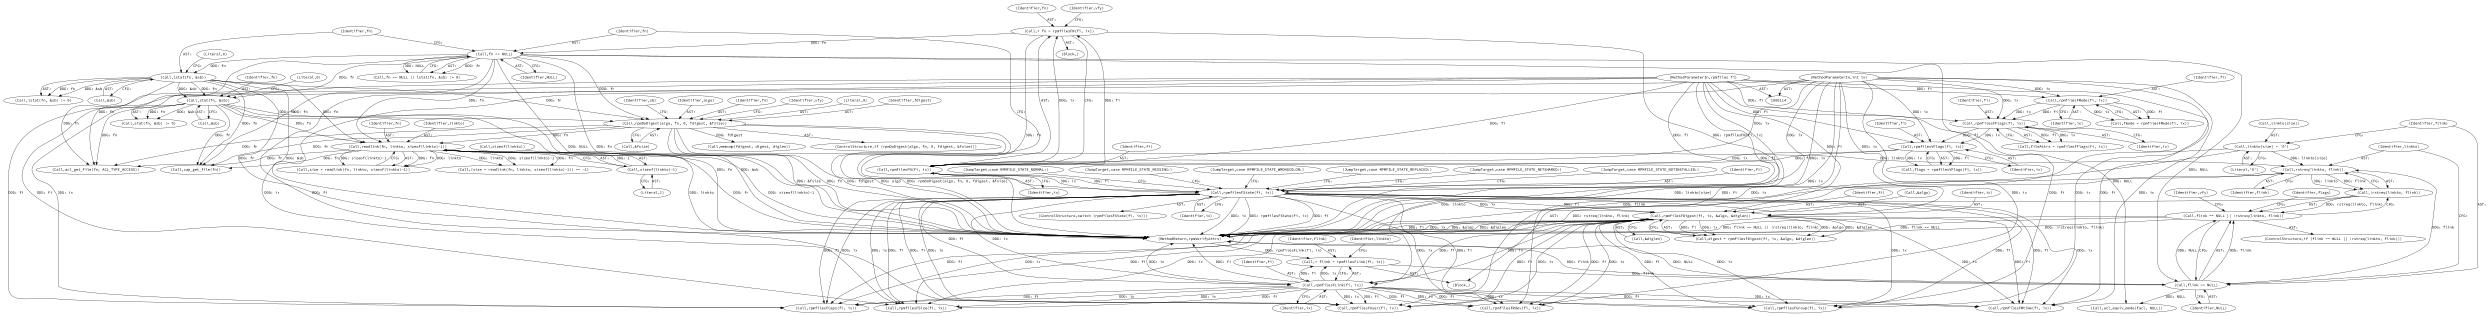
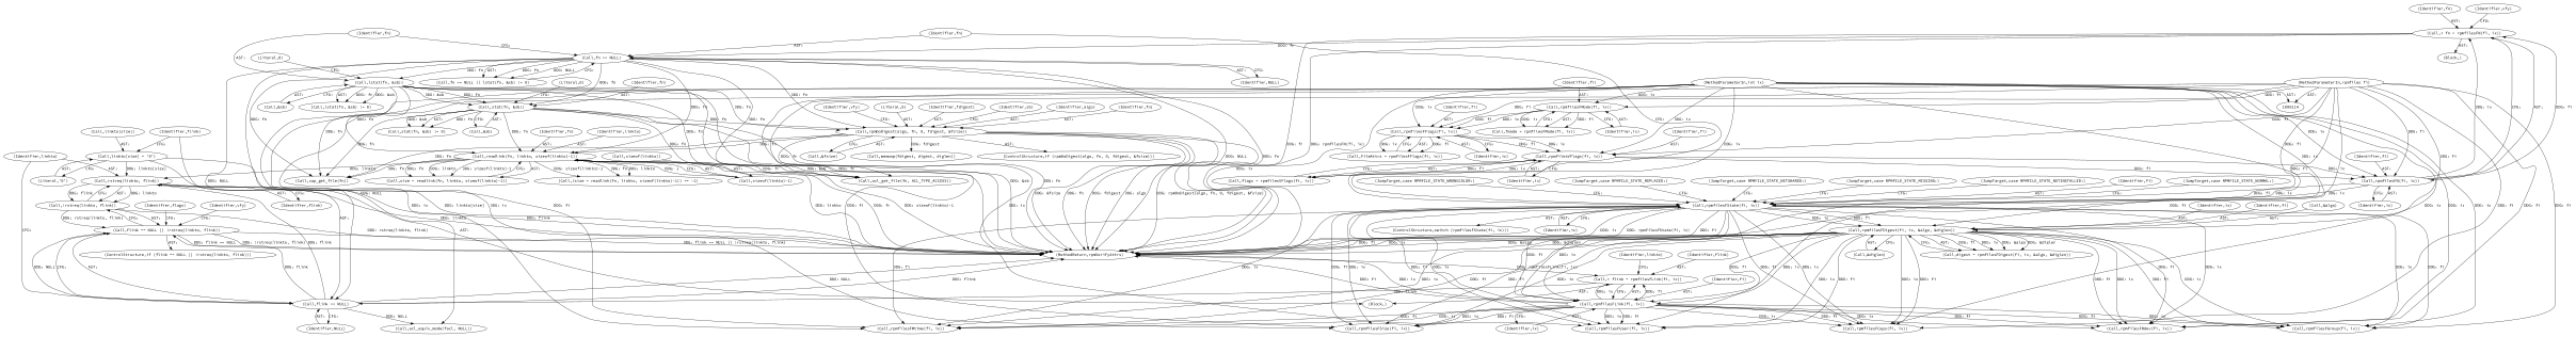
  digraph {
    fontname="Source Code Pro"
    node [fontname="Source Code Pro"]
    edge [fontname="Source Code Pro"]
    n1 [label="(Call,rstreq(linkto, flink))"]
    n2 [label="(Call,!rstreq(linkto, flink))"]
    n3 [label="(Identifier,flink)"]
    n4 [label="(MethodReturn,rpmVerifyAttrs)"]
    n5 [label="(Call,flink == NULL || !rstreq(linkto, flink))"]
    n6 [label="(Call,* flink = rpmfilesFLink(fi, ix))"]
    n7 [label="(Call,readlink(fn, linkto, sizeof(linkto)-1))"]
    n8 [label="(Call,sizeof(linkto)-1)"]
    n9 [label="(Call,size = readlink(fn, linkto, sizeof(linkto)-1))"]
    n10 [label="(Call,(size = readlink(fn, linkto, sizeof(linkto)-1)) == -1)"]
    n11 [label="(Call,cap_get_file(fn))"]
    n12 [label="(Call,acl_get_file(fn, ACL_TYPE_ACCESS))"]
-   n13 [label="(Literal,1)"]
    n14 [label="(Call,rpmDoDigest(algo, fn, 0, fdigest, &fsize))"]
    n15 [label="(Call,memcmp(fdigest, digest, diglen))"]
    n16 [label="(ControlStructure,if (rpmDoDigest(algo, fn, 0, fdigest, &fsize)))"]
    n17 [label="(Call,&fsize)"]
    n18 [label="(Call,lstat(fn, &sb))"]
    n19 [label="(Call,stat(fn, &sb))"]
    n20 [label="(Call,&sb)"]
    n21 [label="(Call,lstat(fn, &sb) != 0)"]
    n22 [label="(Call,&sb)"]
    n23 [label="(Call,stat(fn, &sb) != 0)"]
    n24 [label="(Call,fn == NULL)"]
    n25 [label="(Call,flink == NULL)"]
    n26 [label="(Identifier,NULL)"]
    n27 [label="(Call,acl_equiv_mode(facl, NULL))"]
    n28 [label="(Call,fn == NULL || lstat(fn, &sb) != 0)"]
    n29 [label="(Identifier,NULL)"]
    n30 [label="(Call,* fn = rpmfilesFN(fi, ix))"]
    n31 [label="(Call,rpmfilesFN(fi, ix))"]
    n32 [label="(Block,)"]
    n33 [label="(Call,rpmfilesFState(fi, ix))"]
    n34 [label="(Identifier,ix)"]
    n35 [label="(Call,rpmfilesFLink(fi, ix))"]
    n36 [label="(Call,rpmfilesFDigest(fi, ix, &algo, &diglen))"]
    n37 [label="(Call,rpmfilesFSize(fi, ix))"]
    n38 [label="(Call,rpmfilesFCaps(fi, ix))"]
    n39 [label="(Call,rpmfilesFRdev(fi, ix))"]
    n40 [label="(Call,rpmfilesFGroup(fi, ix))"]
    n41 [label="(Call,rpmfilesFUser(fi, ix))"]
    n42 [label="(Call,rpmfilesFMtime(fi, ix))"]
    n43 [label="(ControlStructure,switch (rpmfilesFState(fi, ix)))"]
    n44 [label="(Identifier,ix)"]
    n45 [label="(Call,rpmfilesVFlags(fi, ix))"]
    n46 [label="(Call,flags = rpmfilesVFlags(fi, ix))"]
    n47 [label="(Identifier,ix)"]
    n48 [label="(Call,rpmfilesFFlags(fi, ix))"]
    n49 [label="(Call,fileAttrs = rpmfilesFFlags(fi, ix))"]
    n50 [label="(Identifier,ix)"]
    n51 [label="(Call,rpmfilesFMode(fi, ix))"]
    n52 [label="(Identifier,ix)"]
    n53 [label="(Call,fmode = rpmfilesFMode(fi, ix))"]
    n54 [label="(MethodParameterIn,rpmfiles fi)"]
    1000114
    n56 [label="(Identifier,ix)"]
    n57 [label="(Call,&diglen)"]
    n58 [label="(Call,digest = rpmfilesFDigest(fi, ix, &algo, &diglen))"]
    n59 [label="(MethodParameterIn,int ix)"]
    n60 [label="(Call,linkto[size] = '\0')"]
    n61 [label="(Block,)"]
    n62 [label="(Literal,'\0')"]
    n63 [label="(ControlStructure,if (flink == NULL || !rstreq(linkto, flink)))"]
    n64 [label="(Identifier,fn)"]
    n65 [label="(Identifier,fi)"]
    n66 [label="(Call,&algo)"]
    n67 [label="(Literal,0)"]
    n68 [label="(Identifier,fi)"]
    n69 [label="(Identifier,vfy)"]
    n70 [label="(Identifier,sb)"]
    n71 [label="(Identifier,fi)"]
    n72 [label="(Identifier,fn)"]
    n73 [label="(JumpTarget,case RPMFILE_STATE_MISSING:)"]
    n74 [label="(Identifier,flink)"]
    n75 [label="(Identifier,fn)"]
    n76 [label="(Call,linkto[size])"]
    n77 [label="(Call,sizeof(linkto))"]
    n78 [label="(Identifier,linkto)"]
    n79 [label="(Identifier,fi)"]
    n80 [label="(Identifier,algo)"]
    n81 [label="(Identifier,fn)"]
    n82 [label="(JumpTarget,case RPMFILE_STATE_WRONGCOLOR:)"]
    n83 [label="(JumpTarget,case RPMFILE_STATE_REPLACED:)"]
    n84 [label="(Identifier,fi)"]
    n85 [label="(JumpTarget,case RPMFILE_STATE_NETSHARED:)"]
    n86 [label="(Identifier,flink)"]
    n87 [label="(Identifier,fn)"]
    n88 [label="(JumpTarget,case RPMFILE_STATE_NOTINSTALLED:)"]
    n89 [label="(Identifier,linkto)"]
    n90 [label="(Identifier,fi)"]
    n91 [label="(Identifier,fn)"]
    n92 [label="(Identifier,vfy)"]
    n93 [label="(Literal,0)"]
    n94 [label="(Identifier,ix)"]
    n95 [label="(Identifier,vfy)"]
    n96 [label="(Literal,0)"]
    n97 [label="(Identifier,fdigest)"]
    n98 [label="(Identifier,fi)"]
    n99 [label="(JumpTarget,case RPMFILE_STATE_NORMAL:)"]
    n100 [label="(Identifier,linkto)"]
    n101 [label="(Identifier,flags)"]
    n1 -> n2 [label="AST: "]
    n1 -> n2 [label="DDG: linkto"]
    n1 -> n2 [label="DDG: flink"]
    n1 -> n3 [label="CFG: "]
    n1 -> n4 [label="DDG: flink"]
    n1 -> n4 [label="DDG: linkto"]
    n2 -> n1 [label="CFG: "]
    n2 -> n4 [label="DDG: rstreq(linkto, flink)"]
    n2 -> n5 [label="AST: "]
    n2 -> n5 [label="DDG: rstreq(linkto, flink)"]
    n3 -> n1 [label="AST: "]
    n4 -> n6 [label="DDG: rpmfilesFLink(fi, ix)"]
    n5 -> n2 [label="CFG: "]
    n5 -> n4 [label="DDG: flink == NULL"]
    n5 -> n4 [label="DDG: !rstreq(linkto, flink)"]
    n5 -> n4 [label="DDG: flink == NULL || !rstreq(linkto, flink)"]
    n5 -> n25 [label="CFG: "]
    n5 -> n63 [label="AST: "]
    n6 -> n25 [label="DDG: flink"]
    n6 -> n35 [label="CFG: "]
    n6 -> n61 [label="AST: "]
    n7 -> n1 [label="DDG: linkto"]
    n7 -> n4 [label="DDG: linkto"]
    n7 -> n4 [label="DDG: fn"]
    n7 -> n4 [label="DDG: sizeof(linkto)-1"]
    n7 -> n8 [label="CFG: "]
    n7 -> n9 [label="AST: "]
    n7 -> n9 [label="DDG: fn"]
    n7 -> n9 [label="DDG: linkto"]
    n7 -> n9 [label="DDG: sizeof(linkto)-1"]
    n7 -> n10 [label="DDG: fn"]
    n7 -> n10 [label="DDG: linkto"]
    n7 -> n10 [label="DDG: sizeof(linkto)-1"]
    n7 -> n11 [label="DDG: fn"]
    n7 -> n12 [label="DDG: fn"]
    n8 -> n7 [label="AST: "]
    n8 -> n7 [label="DDG: 1"]
-   n8 -> n13 [label="CFG: "]
    n9 -> n7 [label="CFG: "]
-   n13 -> n8 [label="AST: "]
    n14 -> n4 [label="DDG: algo"]
    n14 -> n4 [label="DDG: rpmDoDigest(algo, fn, 0, fdigest, &fsize)"]
    n14 -> n4 [label="DDG: &fsize"]
    n14 -> n4 [label="DDG: fn"]
    n14 -> n4 [label="DDG: fdigest"]
    n14 -> n7 [label="DDG: fn"]
    n14 -> n11 [label="DDG: fn"]
    n14 -> n12 [label="DDG: fn"]
    n14 -> n15 [label="DDG: fdigest"]
    n14 -> n16 [label="AST: "]
    n14 -> n17 [label="CFG: "]
    n17 -> n14 [label="AST: "]
    n18 -> n4 [label="DDG: &sb"]
    n18 -> n4 [label="DDG: fn"]
    n18 -> n7 [label="DDG: fn"]
    n18 -> n11 [label="DDG: fn"]
    n18 -> n12 [label="DDG: fn"]
    n18 -> n14 [label="DDG: fn"]
    n18 -> n19 [label="DDG: fn"]
    n18 -> n19 [label="DDG: &sb"]
    n18 -> n20 [label="CFG: "]
    n18 -> n21 [label="AST: "]
    n18 -> n21 [label="DDG: fn"]
    n18 -> n21 [label="DDG: &sb"]
    n19 -> n4 [label="DDG: &sb"]
    n19 -> n4 [label="DDG: fn"]
    n19 -> n7 [label="DDG: fn"]
    n19 -> n11 [label="DDG: fn"]
    n19 -> n12 [label="DDG: fn"]
    n19 -> n14 [label="DDG: fn"]
    n19 -> n22 [label="CFG: "]
    n19 -> n23 [label="AST: "]
    n19 -> n23 [label="DDG: fn"]
    n19 -> n23 [label="DDG: &sb"]
    n20 -> n18 [label="AST: "]
    n22 -> n19 [label="AST: "]
    n24 -> n4 [label="DDG: NULL"]
    n24 -> n4 [label="DDG: fn"]
    n24 -> n7 [label="DDG: fn"]
    n24 -> n11 [label="DDG: fn"]
    n24 -> n12 [label="DDG: fn"]
    n24 -> n14 [label="DDG: fn"]
    n24 -> n18 [label="DDG: fn"]
    n24 -> n19 [label="DDG: fn"]
    n24 -> n25 [label="DDG: NULL"]
    n24 -> n26 [label="CFG: "]
    n24 -> n27 [label="DDG: NULL"]
    n24 -> n28 [label="AST: "]
    n24 -> n28 [label="DDG: fn"]
    n24 -> n28 [label="DDG: NULL"]
    n25 -> n1 [label="DDG: flink"]
    n25 -> n4 [label="DDG: flink"]
    n25 -> n4 [label="DDG: NULL"]
    n25 -> n5 [label="AST: "]
    n25 -> n5 [label="DDG: flink"]
    n25 -> n5 [label="DDG: NULL"]
    n25 -> n27 [label="DDG: NULL"]
    n25 -> n29 [label="CFG: "]
    n26 -> n24 [label="AST: "]
    n28 -> n24 [label="CFG: "]
    n29 -> n25 [label="AST: "]
    n30 -> n4 [label="DDG: fn"]
    n30 -> n4 [label="DDG: rpmfilesFN(fi, ix)"]
    n30 -> n24 [label="DDG: fn"]
    n30 -> n31 [label="CFG: "]
    n30 -> n32 [label="AST: "]
    n31 -> n30 [label="AST: "]
    n31 -> n30 [label="DDG: fi"]
    n31 -> n30 [label="DDG: ix"]
    n31 -> n33 [label="DDG: fi"]
    n31 -> n33 [label="DDG: ix"]
    n31 -> n34 [label="CFG: "]
    n33 -> n4 [label="DDG: ix"]
    n33 -> n4 [label="DDG: rpmfilesFState(fi, ix)"]
    n33 -> n4 [label="DDG: fi"]
    n33 -> n35 [label="DDG: fi"]
    n33 -> n35 [label="DDG: ix"]
    n33 -> n36 [label="DDG: fi"]
    n33 -> n36 [label="DDG: ix"]
    n33 -> n37 [label="DDG: fi"]
    n33 -> n37 [label="DDG: ix"]
    n33 -> n38 [label="DDG: fi"]
    n33 -> n38 [label="DDG: ix"]
    n33 -> n39 [label="DDG: fi"]
    n33 -> n39 [label="DDG: ix"]
    n33 -> n40 [label="DDG: fi"]
    n33 -> n40 [label="DDG: ix"]
    n33 -> n41 [label="DDG: fi"]
    n33 -> n41 [label="DDG: ix"]
    n33 -> n42 [label="DDG: fi"]
    n33 -> n42 [label="DDG: ix"]
    n33 -> n43 [label="AST: "]
    n33 -> n44 [label="CFG: "]
    n34 -> n31 [label="AST: "]
    n35 -> n4 [label="DDG: ix"]
    n35 -> n4 [label="DDG: fi"]
    n35 -> n6 [label="AST: "]
    n35 -> n6 [label="DDG: fi"]
    n35 -> n6 [label="DDG: ix"]
    n35 -> n37 [label="DDG: fi"]
    n35 -> n37 [label="DDG: ix"]
    n35 -> n38 [label="DDG: fi"]
    n35 -> n38 [label="DDG: ix"]
    n35 -> n39 [label="DDG: fi"]
    n35 -> n39 [label="DDG: ix"]
    n35 -> n40 [label="DDG: fi"]
    n35 -> n40 [label="DDG: ix"]
    n35 -> n41 [label="DDG: fi"]
    n35 -> n41 [label="DDG: ix"]
    n35 -> n42 [label="DDG: fi"]
    n35 -> n42 [label="DDG: ix"]
    n35 -> n56 [label="CFG: "]
    n36 -> n4 [label="DDG: fi"]
    n36 -> n4 [label="DDG: ix"]
    n36 -> n4 [label="DDG: &algo"]
    n36 -> n4 [label="DDG: &diglen"]
    n36 -> n35 [label="DDG: fi"]
    n36 -> n35 [label="DDG: ix"]
    n36 -> n37 [label="DDG: fi"]
    n36 -> n37 [label="DDG: ix"]
    n36 -> n38 [label="DDG: fi"]
    n36 -> n38 [label="DDG: ix"]
    n36 -> n39 [label="DDG: fi"]
    n36 -> n39 [label="DDG: ix"]
    n36 -> n40 [label="DDG: fi"]
    n36 -> n40 [label="DDG: ix"]
    n36 -> n41 [label="DDG: fi"]
    n36 -> n41 [label="DDG: ix"]
    n36 -> n42 [label="DDG: fi"]
    n36 -> n42 [label="DDG: ix"]
    n36 -> n57 [label="CFG: "]
    n36 -> n58 [label="AST: "]
    n36 -> n58 [label="DDG: fi"]
    n36 -> n58 [label="DDG: ix"]
    n36 -> n58 [label="DDG: &algo"]
    n36 -> n58 [label="DDG: &diglen"]
    n44 -> n33 [label="AST: "]
    n45 -> n31 [label="DDG: fi"]
    n45 -> n31 [label="DDG: ix"]
    n45 -> n46 [label="AST: "]
    n45 -> n46 [label="DDG: fi"]
    n45 -> n46 [label="DDG: ix"]
    n45 -> n47 [label="CFG: "]
    n46 -> n45 [label="CFG: "]
    n47 -> n45 [label="AST: "]
    n48 -> n45 [label="DDG: fi"]
    n48 -> n45 [label="DDG: ix"]
    n48 -> n49 [label="AST: "]
    n48 -> n49 [label="DDG: fi"]
    n48 -> n49 [label="DDG: ix"]
    n48 -> n50 [label="CFG: "]
    n49 -> n48 [label="CFG: "]
    n50 -> n48 [label="AST: "]
    n51 -> n48 [label="DDG: fi"]
    n51 -> n48 [label="DDG: ix"]
    n51 -> n52 [label="CFG: "]
    n51 -> n53 [label="AST: "]
    n51 -> n53 [label="DDG: fi"]
    n51 -> n53 [label="DDG: ix"]
    n52 -> n51 [label="AST: "]
    n53 -> n51 [label="CFG: "]
    n54 -> n4 [label="DDG: fi"]
    n54 -> n31 [label="DDG: fi"]
    n54 -> n33 [label="DDG: fi"]
    n54 -> n36 [label="DDG: fi"]
    n54 -> n37 [label="DDG: fi"]
    n54 -> n38 [label="DDG: fi"]
    n54 -> n39 [label="DDG: fi"]
    n54 -> n40 [label="DDG: fi"]
    n54 -> n41 [label="DDG: fi"]
    n54 -> n42 [label="DDG: fi"]
    n54 -> n45 [label="DDG: fi"]
    n54 -> n48 [label="DDG: fi"]
    n54 -> n51 [label="DDG: fi"]
    n54 -> 1000114 [label="AST: "]
    n56 -> n35 [label="AST: "]
    n57 -> n36 [label="AST: "]
    n58 -> n36 [label="CFG: "]
    n59 -> n4 [label="DDG: ix"]
    n59 -> n31 [label="DDG: ix"]
    n59 -> n33 [label="DDG: ix"]
    n59 -> n35 [label="DDG: ix"]
    n59 -> n36 [label="DDG: ix"]
    n59 -> n37 [label="DDG: ix"]
    n59 -> n38 [label="DDG: ix"]
    n59 -> n39 [label="DDG: ix"]
    n59 -> n40 [label="DDG: ix"]
    n59 -> n41 [label="DDG: ix"]
    n59 -> n42 [label="DDG: ix"]
    n59 -> n45 [label="DDG: ix"]
    n59 -> n48 [label="DDG: ix"]
    n59 -> n51 [label="DDG: ix"]
    n59 -> 1000114 [label="AST: "]
    n60 -> n1 [label="DDG: linkto[size]"]
    n60 -> n4 [label="DDG: linkto[size]"]
    n60 -> n61 [label="AST: "]
    n60 -> n62 [label="CFG: "]
    n62 -> n60 [label="AST: "]
    n64 -> n19 [label="AST: "]
    n65 -> n36 [label="AST: "]
    n66 -> n36 [label="AST: "]
    n67 -> n18 [label="CFG: "]
    n68 -> n48 [label="AST: "]
    n69 -> n5 [label="CFG: "]
    n70 -> n14 [label="CFG: "]
    n71 -> n45 [label="AST: "]
    n72 -> n30 [label="AST: "]
    n73 -> n33 [label="CFG: "]
    n74 -> n25 [label="AST: "]
    n74 -> n60 [label="CFG: "]
    n75 -> n24 [label="AST: "]
    n75 -> n33 [label="CFG: "]
    n76 -> n60 [label="AST: "]
    n77 -> n8 [label="AST: "]
    n78 -> n1 [label="AST: "]
    n78 -> n25 [label="CFG: "]
    n79 -> n51 [label="AST: "]
    n80 -> n14 [label="AST: "]
    n81 -> n7 [label="AST: "]
    n82 -> n33 [label="CFG: "]
    n83 -> n33 [label="CFG: "]
    n84 -> n35 [label="AST: "]
    n85 -> n33 [label="CFG: "]
    n86 -> n6 [label="AST: "]
    n87 -> n14 [label="AST: "]
    n88 -> n33 [label="CFG: "]
    n89 -> n7 [label="AST: "]
    n90 -> n31 [label="AST: "]
    n91 -> n18 [label="AST: "]
    n91 -> n24 [label="CFG: "]
    n92 -> n30 [label="CFG: "]
    n93 -> n19 [label="CFG: "]
    n94 -> n36 [label="AST: "]
    n95 -> n14 [label="CFG: "]
    n96 -> n14 [label="AST: "]
    n97 -> n14 [label="AST: "]
    n98 -> n33 [label="AST: "]
    n99 -> n33 [label="CFG: "]
    n100 -> n6 [label="CFG: "]
    n101 -> n5 [label="CFG: "]
  }
